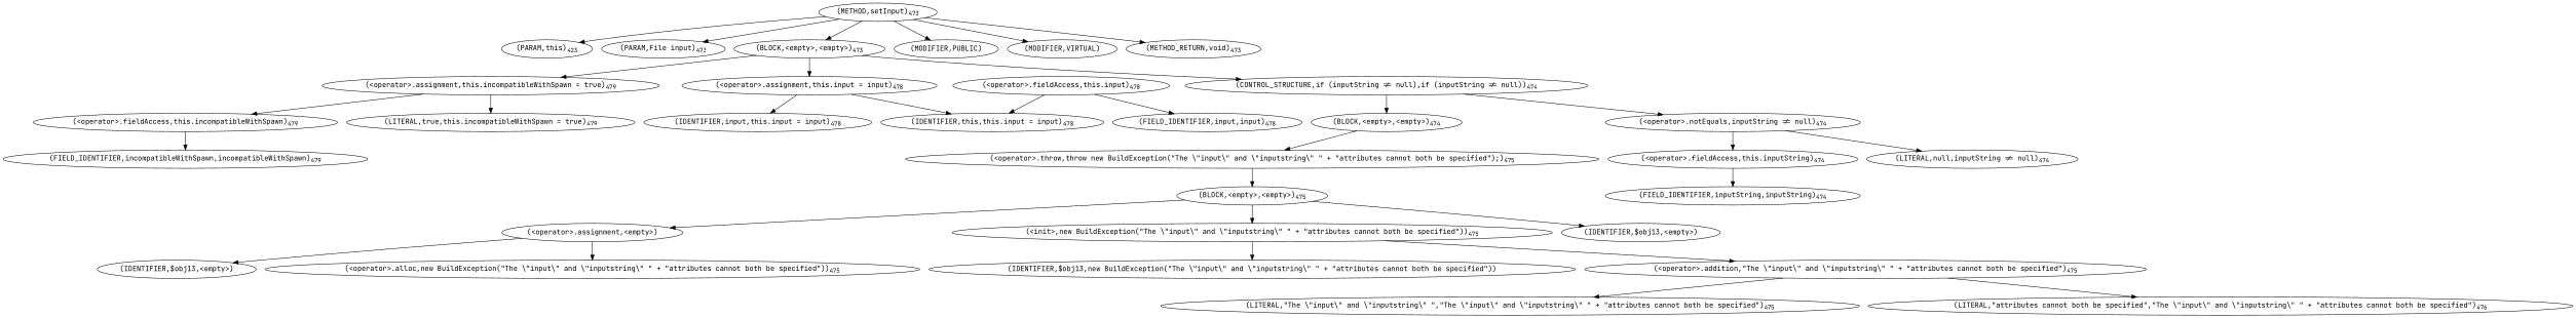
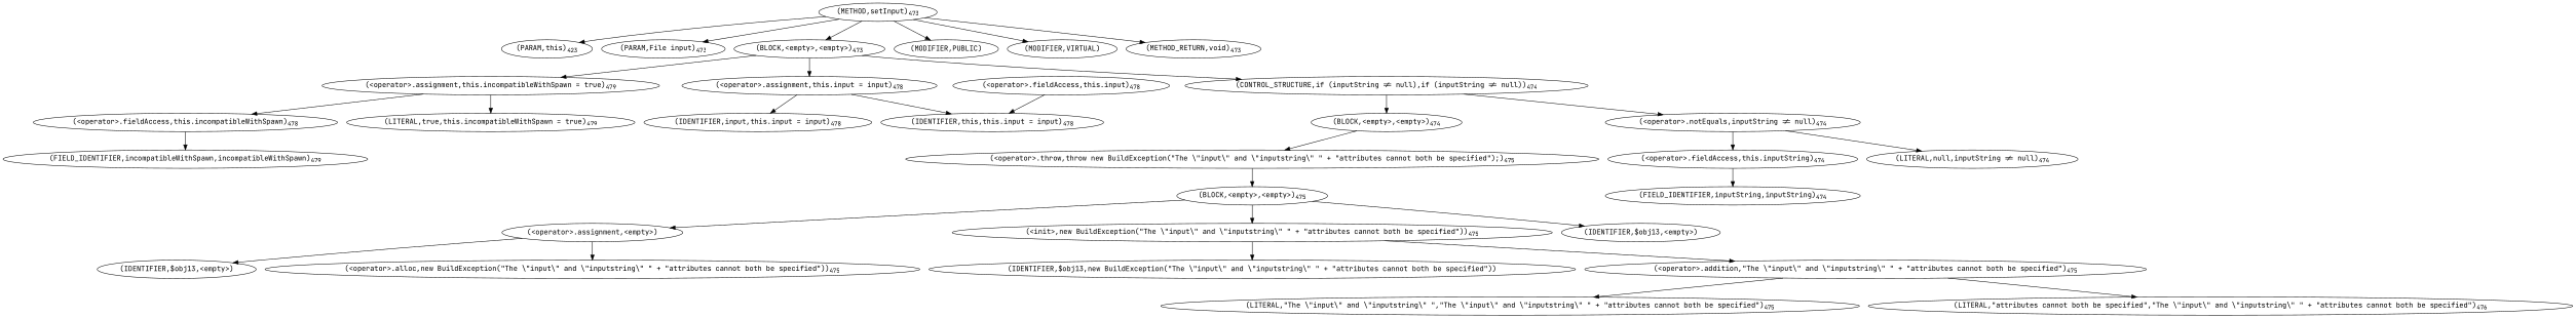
  digraph {
    fontname="JetBrains Mono"
    node [fontname="JetBrains Mono"]
    edge [fontname="JetBrains Mono"]
    n1 [label=<(METHOD,setInput)<SUB>473</SUB>>]
    n2 [label=<(PARAM,this)<SUB>423</SUB>>]
    n3 [label=<(PARAM,File input)<SUB>473</SUB>>]
    n4 [label=<(BLOCK,&lt;empty&gt;,&lt;empty&gt;)<SUB>473</SUB>>]
    n5 [label=<(MODIFIER,PUBLIC)>]
    n6 [label=<(MODIFIER,VIRTUAL)>]
    n7 [label=<(METHOD_RETURN,void)<SUB>473</SUB>>]
    n8 [label=<(CONTROL_STRUCTURE,if (inputString != null),if (inputString != null))<SUB>474</SUB>>]
    n9 [label=<(&lt;operator&gt;.assignment,this.input = input)<SUB>478</SUB>>]
    n10 [label=<(&lt;operator&gt;.assignment,this.incompatibleWithSpawn = true)<SUB>479</SUB>>]
    n11 [label=<(&lt;operator&gt;.notEquals,inputString != null)<SUB>474</SUB>>]
    n12 [label=<(BLOCK,&lt;empty&gt;,&lt;empty&gt;)<SUB>474</SUB>>]
    n13 [label=<(IDENTIFIER,input,this.input = input)<SUB>478</SUB>>]
    n14 [label=<(IDENTIFIER,this,this.input = input)<SUB>478</SUB>>]
-   n15 [label=<(&lt;operator&gt;.fieldAccess,this.incompatibleWithSpawn)<SUB>479</SUB>>]
+   n15 [label=<(&lt;operator&gt;.fieldAccess,this.incompatibleWithSpawn)<SUB>478</SUB>>]
    n16 [label=<(LITERAL,true,this.incompatibleWithSpawn = true)<SUB>479</SUB>>]
    n17 [label=<(&lt;operator&gt;.fieldAccess,this.inputString)<SUB>474</SUB>>]
    n18 [label=<(LITERAL,null,inputString != null)<SUB>474</SUB>>]
    n19 [label=<(&lt;operator&gt;.throw,throw new BuildException(&quot;The \&quot;input\&quot; and \&quot;inputstring\&quot; &quot; + &quot;attributes cannot both be specified&quot;);)<SUB>475</SUB>>]
    n20 [label=<(FIELD_IDENTIFIER,inputString,inputString)<SUB>474</SUB>>]
    n21 [label=<(BLOCK,&lt;empty&gt;,&lt;empty&gt;)<SUB>475</SUB>>]
    n22 [label=<(&lt;operator&gt;.assignment,&lt;empty&gt;)>]
    n23 [label=<(&lt;init&gt;,new BuildException(&quot;The \&quot;input\&quot; and \&quot;inputstring\&quot; &quot; + &quot;attributes cannot both be specified&quot;))<SUB>475</SUB>>]
    n24 [label=<(IDENTIFIER,$obj13,&lt;empty&gt;)>]
    n25 [label=<(IDENTIFIER,$obj13,&lt;empty&gt;)>]
    n26 [label=<(&lt;operator&gt;.alloc,new BuildException(&quot;The \&quot;input\&quot; and \&quot;inputstring\&quot; &quot; + &quot;attributes cannot both be specified&quot;))<SUB>475</SUB>>]
    n27 [label=<(IDENTIFIER,$obj13,new BuildException(&quot;The \&quot;input\&quot; and \&quot;inputstring\&quot; &quot; + &quot;attributes cannot both be specified&quot;))>]
    n28 [label=<(&lt;operator&gt;.addition,&quot;The \&quot;input\&quot; and \&quot;inputstring\&quot; &quot; + &quot;attributes cannot both be specified&quot;)<SUB>475</SUB>>]
    n29 [label=<(LITERAL,&quot;The \&quot;input\&quot; and \&quot;inputstring\&quot; &quot;,&quot;The \&quot;input\&quot; and \&quot;inputstring\&quot; &quot; + &quot;attributes cannot both be specified&quot;)<SUB>475</SUB>>]
    n30 [label=<(LITERAL,&quot;attributes cannot both be specified&quot;,&quot;The \&quot;input\&quot; and \&quot;inputstring\&quot; &quot; + &quot;attributes cannot both be specified&quot;)<SUB>476</SUB>>]
    n31 [label=<(&lt;operator&gt;.fieldAccess,this.input)<SUB>478</SUB>>]
-   n32 [label=<(FIELD_IDENTIFIER,input,input)<SUB>478</SUB>>]
    n33 [label=<(FIELD_IDENTIFIER,incompatibleWithSpawn,incompatibleWithSpawn)<SUB>479</SUB>>]
    n1 -> n2
    n1 -> n3
    n1 -> n4
    n1 -> n5
    n1 -> n6
    n1 -> n7
    n4 -> n8
    n4 -> n9
    n4 -> n10
    n8 -> n11
    n8 -> n12
    n9 -> n13
    n9 -> n14
    n10 -> n15
    n10 -> n16
    n11 -> n17
    n11 -> n18
    n12 -> n19
    n15 -> n33
    n17 -> n20
    n19 -> n21
    n21 -> n22
    n21 -> n23
    n21 -> n24
    n22 -> n25
    n22 -> n26
    n23 -> n27
    n23 -> n28
    n28 -> n29
    n28 -> n30
    n31 -> n14
-   n31 -> n32
  }
